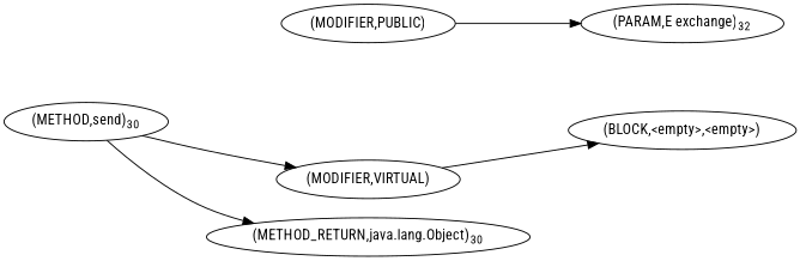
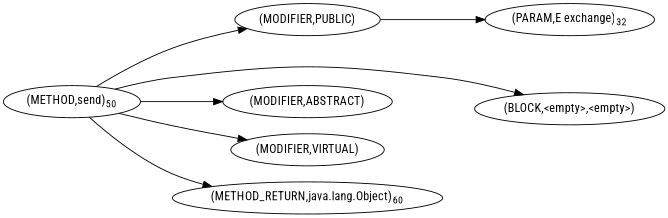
  digraph {
    fontname="Roboto Condensed"
    rankdir=LR
    node [fontname="Roboto Condensed"]
    edge [fontname="Roboto Condensed"]
-   n1 [label=<(METHOD,send)<SUB>30</SUB>>]
+   n1 [label=<(METHOD,send)<SUB>50</SUB>>]
    n2 [label=<(BLOCK,&lt;empty&gt;,&lt;empty&gt;)>]
    n3 [label=<(MODIFIER,PUBLIC)>]
+   n4 [label=<(MODIFIER,ABSTRACT)>]
    n5 [label=<(MODIFIER,VIRTUAL)>]
-   n6 [label=<(METHOD_RETURN,java.lang.Object)<SUB>30</SUB>>]
+   n6 [label=<(METHOD_RETURN,java.lang.Object)<SUB>60</SUB>>]
    n7 [label=<(PARAM,E exchange)<SUB>32</SUB>>]
-   n5 -> n2
+   n1 -> n2
+   n1 -> n3
+   n1 -> n4
    n1 -> n5
    n1 -> n6
    n3 -> n7
  }
